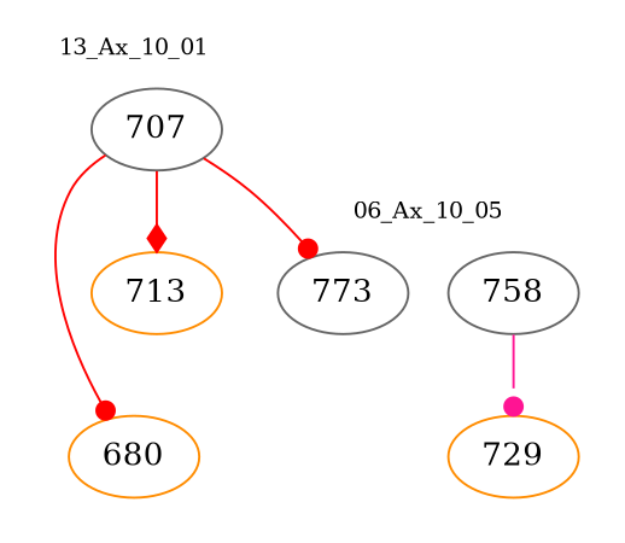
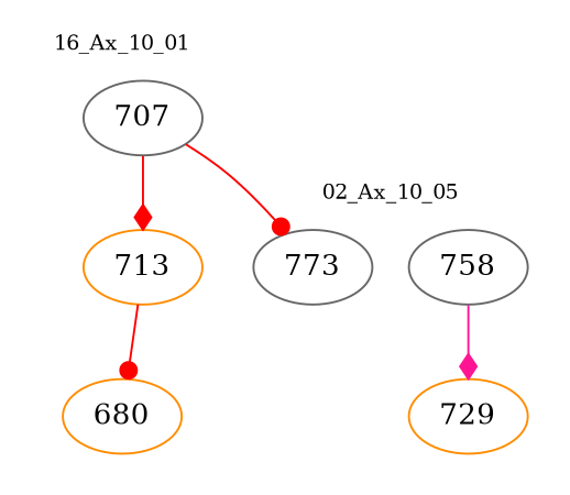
  digraph {
    node [color=gray40]
    edge [arrowhead=diamond color=red]
    n1 [label=758]
    n2 [color=darkorange label=729]
    n3 [label=773]
    n4 [label=707]
    n5 [color=darkorange label=680]
    n6 [color=darkorange label=713]
    subgraph cluster_1 {
      color=white
      fontsize=10
-     label="06_Ax_10_05"
+     label="02_Ax_10_05"
      n1
      n2
      n3
    }
    subgraph cluster_2 {
      color=white
      fontsize=10
-     label="13_Ax_10_01"
+     label="16_Ax_10_01"
      n4
      n5
      n6
    }
-   n1 -> n2 [arrowhead=dot color=deeppink]
+   n1 -> n2 [color=deeppink]
    n4 -> n3 [arrowhead=dot]
-   n4 -> n5 [arrowhead=dot]
+   n6 -> n5 [arrowhead=dot]
    n4 -> n6
  }
